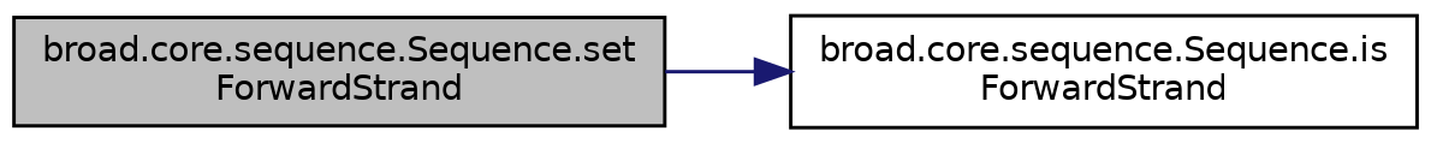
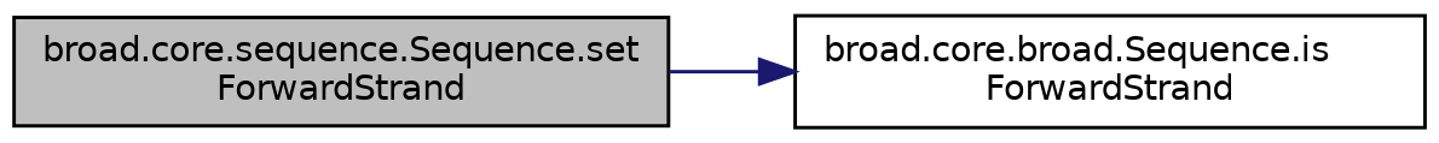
  digraph {
    rankdir=LR
    node [color=black fontname=Helvetica fontsize=10 shape=record style=filled]
    n1 [fillcolor=grey75 fontcolor=black height=0.2 label="broad.core.sequence.Sequence.set\lForwardStrand" width=0.4]
-   n2 [fillcolor=white height=0.2 label="broad.core.sequence.Sequence.is\lForwardStrand" width=0.4]
+   n2 [fillcolor=white height=0.2 label="broad.core.broad.Sequence.is\lForwardStrand" width=0.4]
    n1 -> n2 [color=midnightblue fontname=Helvetica fontsize=10 labelfontname=Helvetica labelfontsize=10 style=solid]
  }
